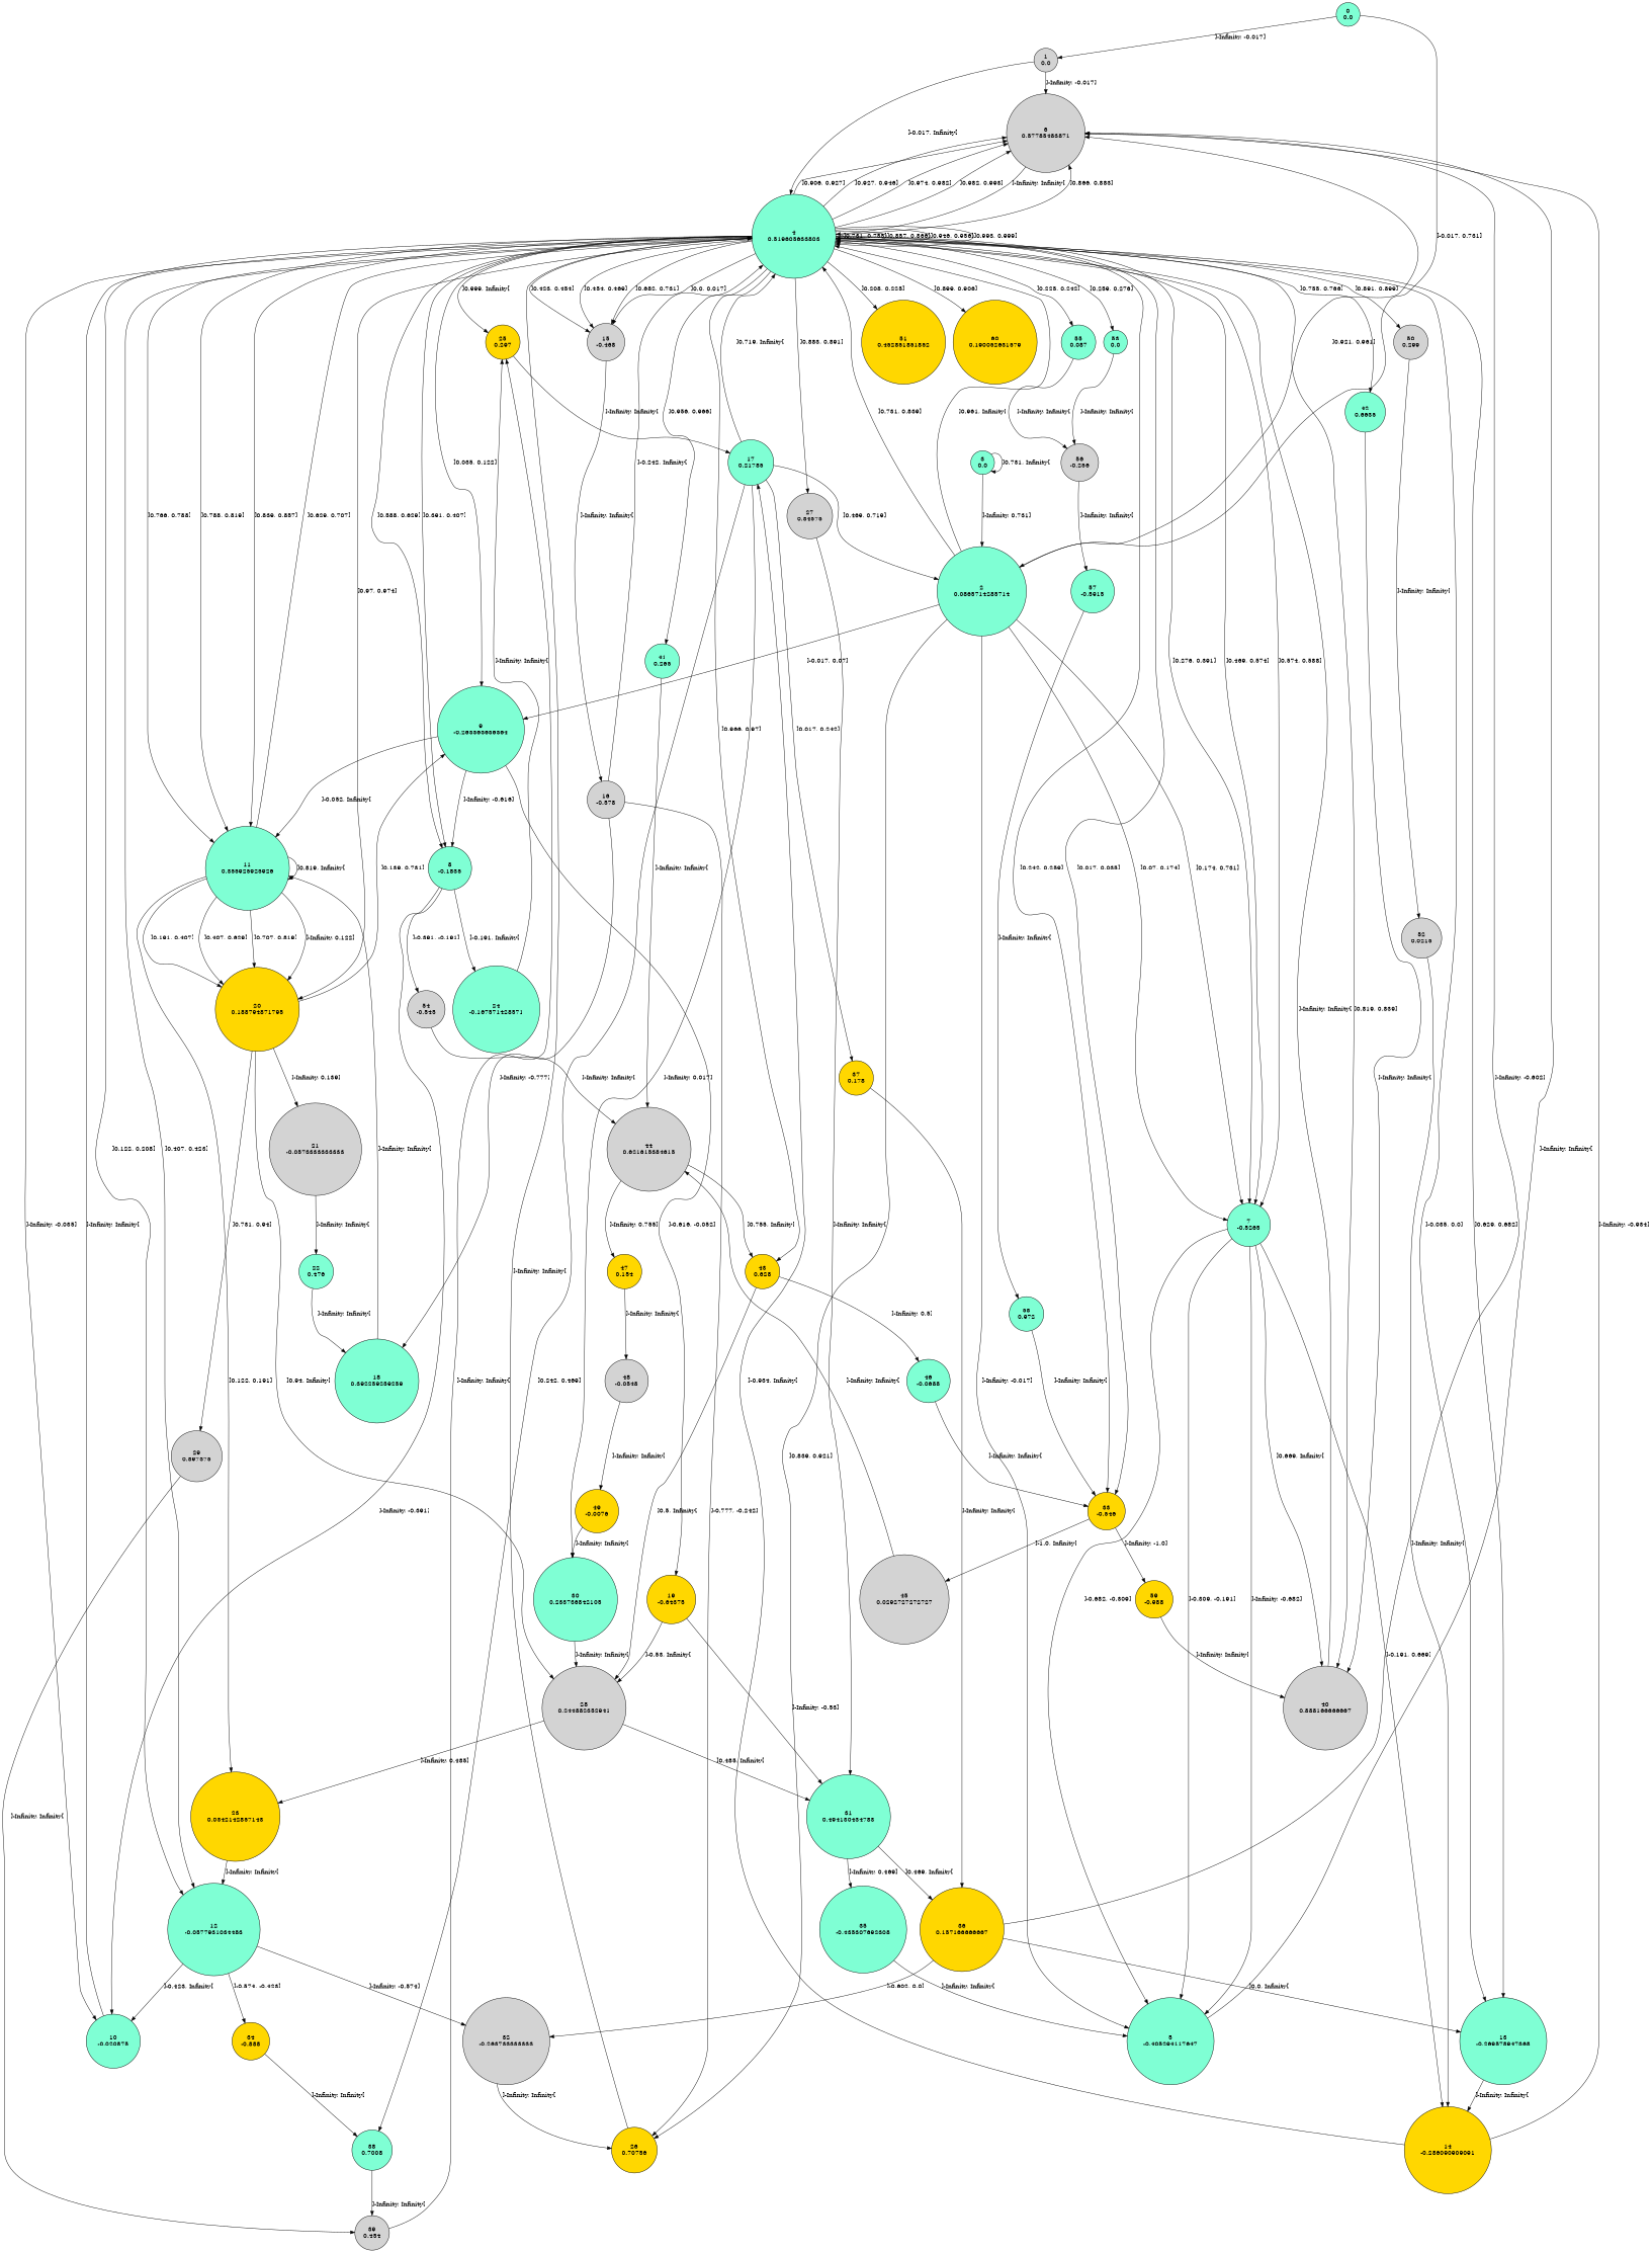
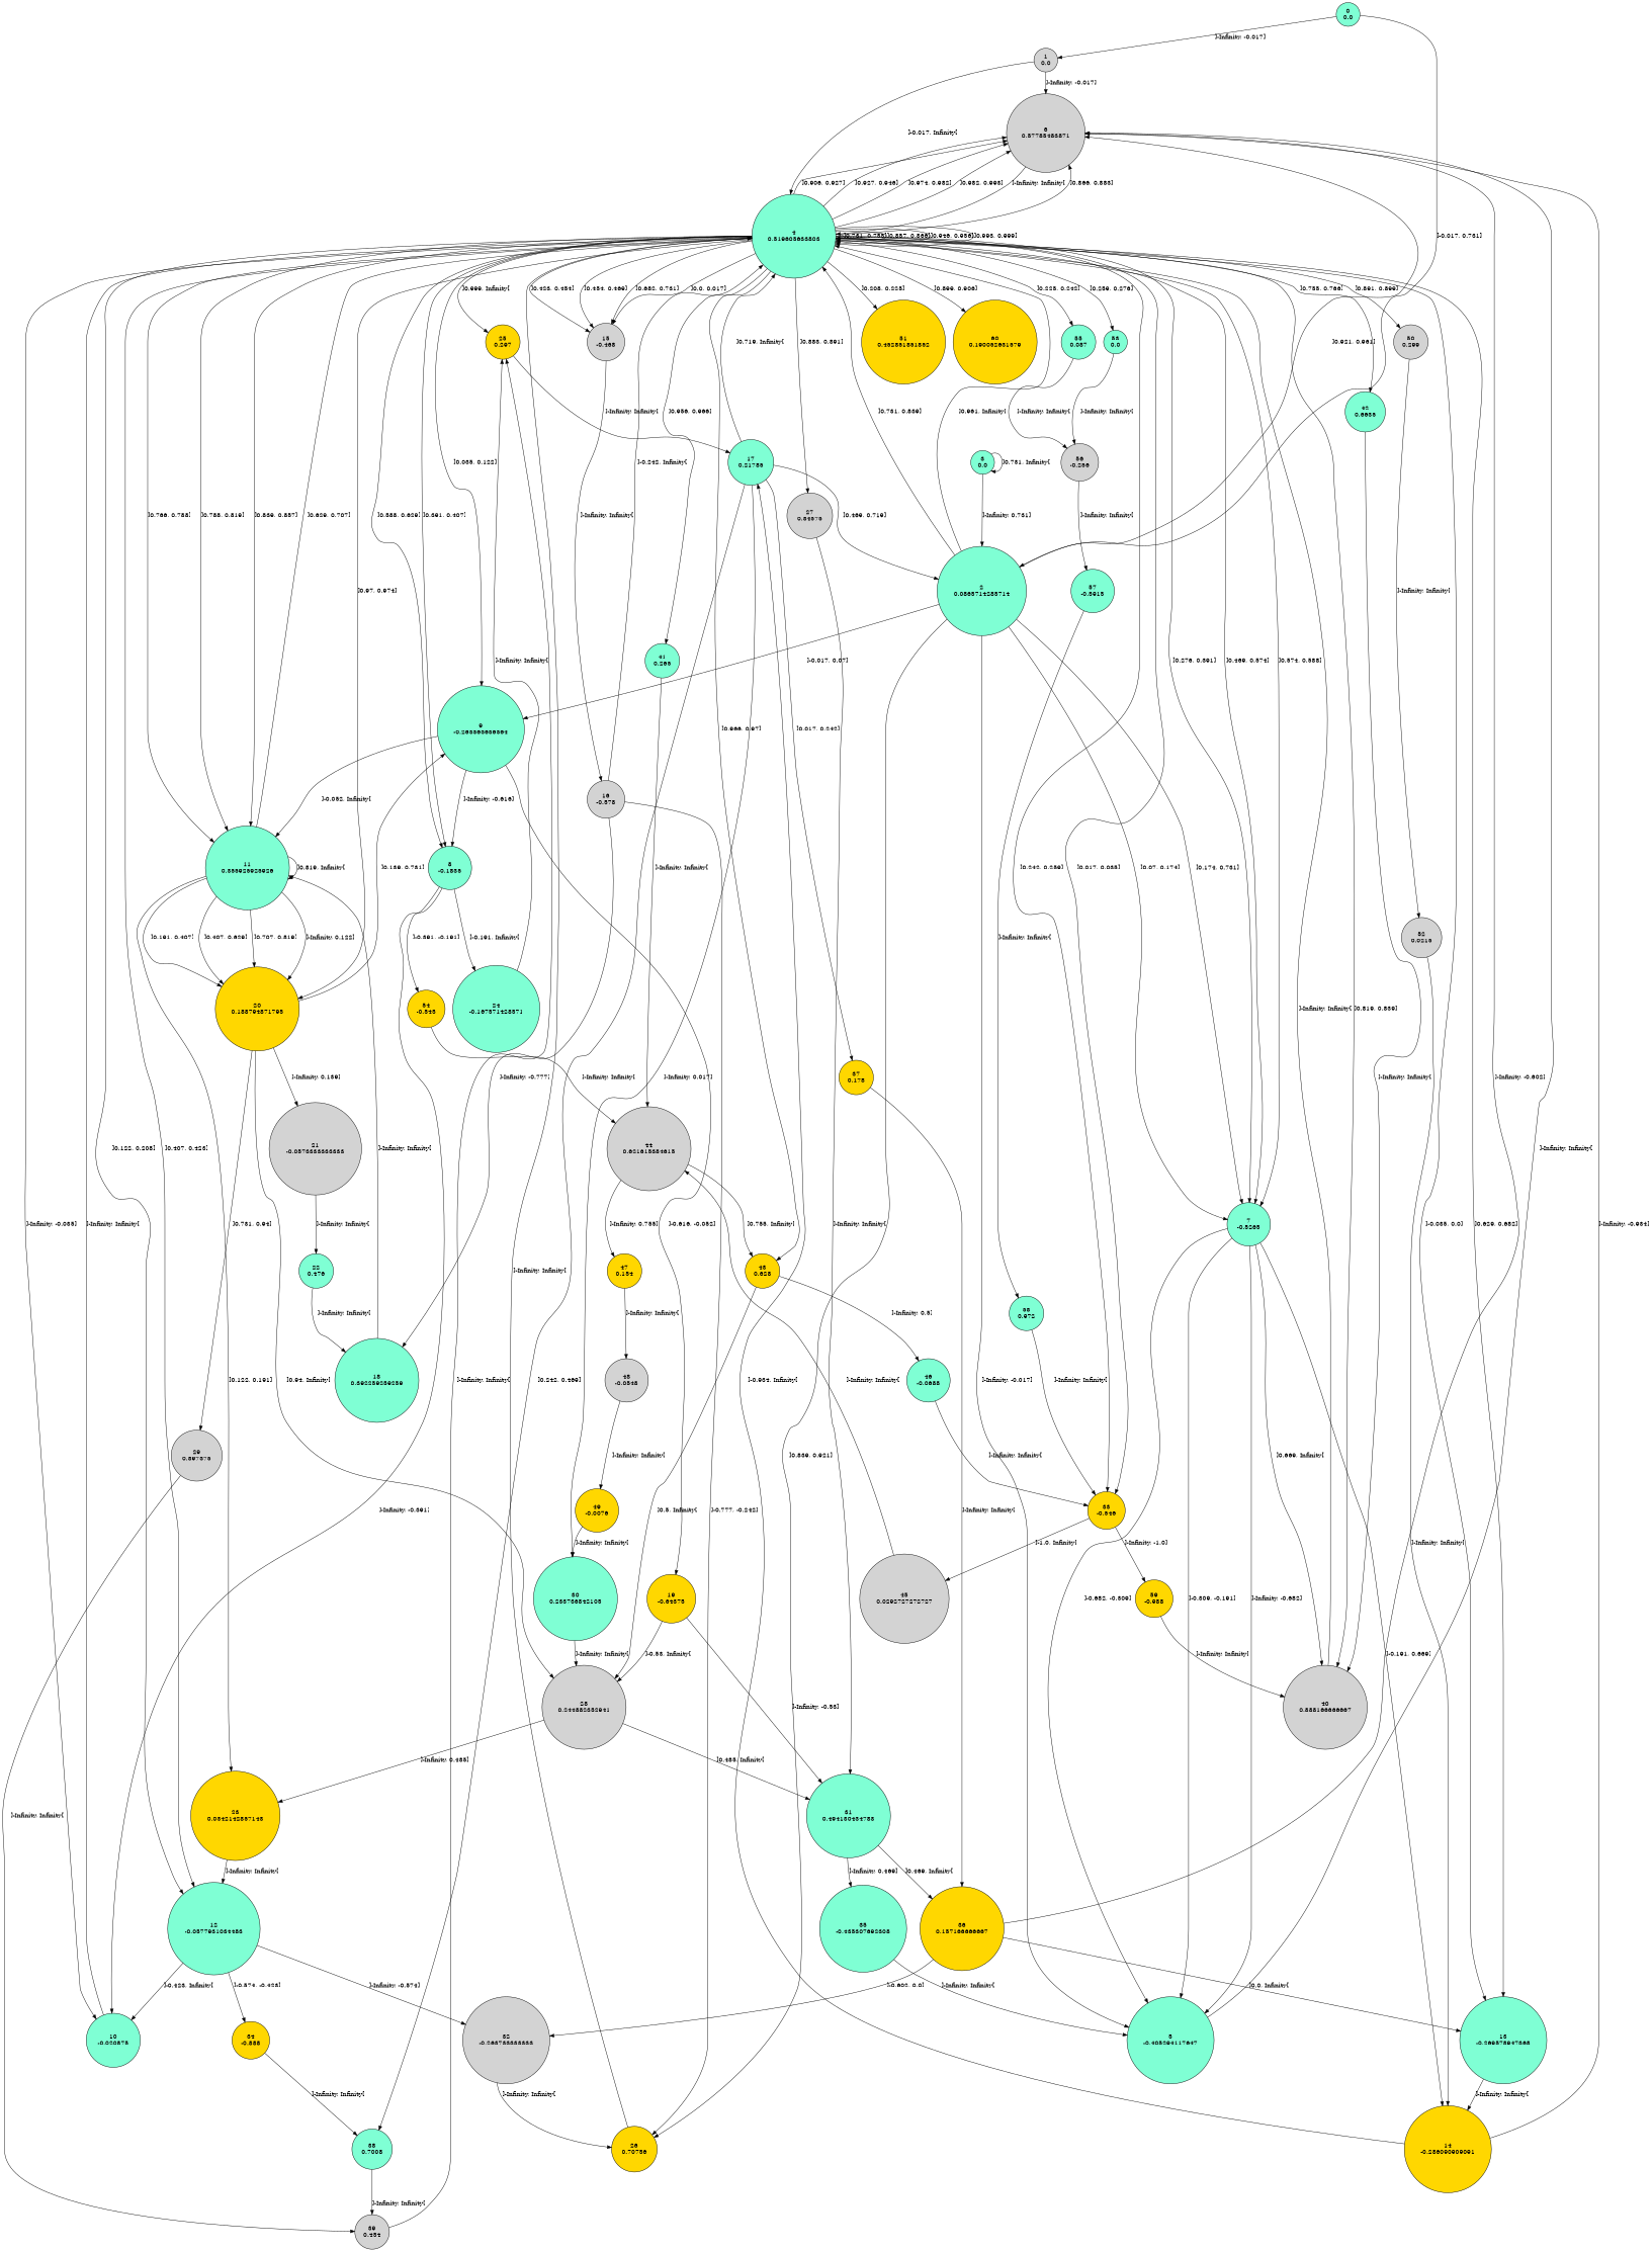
  digraph {
    node [fillcolor=aquamarine shape=circle style=filled]
    n1 [label="0\n0.0"]
    n2 [fillcolor=lightgrey label="1\n0.0"]
    n3 [label="2\n0.0865714285714"]
    n4 [fillcolor=lightgrey label="6\n0.57785483871"]
    n5 [label="4\n0.519605633803"]
    n6 [label="5\n-0.405294117647"]
    n7 [label="9\n-0.263363636364"]
    n8 [label="7\n-0.5265"]
    n9 [fillcolor=gold label="26\n0.70756"]
    n10 [label="3\n0.0"]
    n11 [label="10\n-0.020875"]
    n12 [label="13\n-0.269578947368"]
    n13 [fillcolor=lightgrey label="15\n-0.468"]
    n14 [fillcolor=gold label="33\n-0.546"]
    n15 [label="12\n-0.0577931034483"]
    n16 [fillcolor=gold label="51\n0.452851851852"]
    n17 [label="55\n0.087"]
    n18 [label="53\n0.0"]
    n19 [label="8\n-0.1835"]
    n20 [label="42\n0.6635"]
    n21 [label="11\n0.355925925926"]
    n22 [fillcolor=lightgrey label="40\n0.888166666667"]
    n23 [fillcolor=lightgrey label="27\n0.84575"]
    n24 [fillcolor=lightgrey label="50\n0.299"]
    n25 [fillcolor=gold label="60\n0.190052631579"]
    n26 [label="41\n0.265"]
    n27 [fillcolor=gold label="43\n0.628"]
    n28 [fillcolor=gold label="20\n0.188794871795"]
    n29 [fillcolor=gold label="25\n0.297"]
    n30 [fillcolor=gold label="19\n-0.64375"]
    n31 [fillcolor=gold label="14\n-0.286090909091"]
    n32 [fillcolor=lightgrey label="16\n-0.578"]
    n33 [fillcolor=gold label="59\n-0.988"]
    n34 [fillcolor=lightgrey label="45\n0.0292727272727"]
    n35 [fillcolor=lightgrey label="32\n-0.263733333333"]
    n36 [fillcolor=gold label="34\n-0.888"]
    n37 [fillcolor=lightgrey label="56\n-0.256"]
-   n38 [fillcolor=lightgrey label="54\n-0.545"]
+   n38 [fillcolor=gold label="54\n-0.545"]
    n39 [label="24\n-0.167571428571"]
    n40 [fillcolor=gold label="23\n0.0342142857143"]
    n41 [label="31\n0.494130434783"]
    n42 [fillcolor=lightgrey label="52\n0.0215"]
    n43 [fillcolor=lightgrey label="44\n0.621615384615"]
    n44 [fillcolor=lightgrey label="28\n0.244882352941"]
    n45 [label="46\n-0.0688"]
    n46 [fillcolor=lightgrey label="21\n-0.0573333333333"]
    n47 [fillcolor=lightgrey label="29\n0.897375"]
    n48 [label="17\n0.21785"]
    n49 [label="18\n0.392259259259"]
    n50 [label="38\n0.7008"]
    n51 [label="57\n-0.5915"]
    n52 [fillcolor=gold label="36\n0.157166666667"]
    n53 [label="35\n-0.435307692308"]
    n54 [fillcolor=gold label="47\n0.154"]
    n55 [label="22\n0.476"]
    n56 [fillcolor=lightgrey label="39\n0.454"]
    n57 [label="30\n0.233736842105"]
    n58 [fillcolor=gold label="37\n0.178"]
    n59 [fillcolor=lightgrey label="48\n-0.0548"]
    n60 [fillcolor=gold label="49\n-0.0076"]
    n61 [label="58\n0.972"]
    n1 -> n2 [label="]-Infinity, -0.017]"]
    n1 -> n3 [label="]-0.017, 0.731]"]
    n2 -> n4 [label="]-Infinity, -0.017]"]
    n2 -> n5 [label="]-0.017, Infinity["]
    n3 -> n4 [label="]0.921, 0.961]"]
    n3 -> n5 [label="]0.731, 0.839]"]
    n3 -> n5 [label="]0.961, Infinity["]
    n3 -> n6 [label="]-Infinity, -0.017]"]
    n3 -> n7 [label="]-0.017, 0.07]"]
    n3 -> n8 [label="]0.07, 0.174]"]
    n3 -> n8 [label="]0.174, 0.731]"]
    n3 -> n9 [label="]0.839, 0.921]"]
    n4 -> n5 [label="]-Infinity, Infinity["]
    n5 -> n4 [label="]0.866, 0.883]"]
    n5 -> n4 [label="]0.906, 0.927]"]
    n5 -> n4 [label="]0.927, 0.946]"]
    n5 -> n4 [label="]0.974, 0.982]"]
    n5 -> n4 [label="]0.982, 0.993]"]
    n5 -> n5 [label="]0.731, 0.755]"]
    n5 -> n5 [label="]0.857, 0.866]"]
    n5 -> n5 [label="]0.946, 0.956]"]
    n5 -> n5 [label="]0.993, 0.999]"]
    n5 -> n7 [label="]0.035, 0.122]"]
    n5 -> n8 [label="]0.276, 0.391]"]
    n5 -> n8 [label="]0.469, 0.574]"]
    n5 -> n8 [label="]0.574, 0.588]"]
    n5 -> n11 [label="]-Infinity, -0.035]"]
    n5 -> n12 [label="]-0.035, 0.0]"]
    n5 -> n12 [label="]0.629, 0.682]"]
    n5 -> n13 [label="]0.0, 0.017]"]
    n5 -> n13 [label="]0.423, 0.454]"]
    n5 -> n13 [label="]0.454, 0.469]"]
    n5 -> n13 [label="]0.682, 0.731]"]
    n5 -> n14 [label="]0.017, 0.035]"]
    n5 -> n14 [label="]0.242, 0.259]"]
    n5 -> n15 [label="]0.122, 0.208]"]
    n5 -> n15 [label="]0.407, 0.423]"]
    n5 -> n16 [label="]0.208, 0.225]"]
    n5 -> n17 [label="]0.225, 0.242]"]
    n5 -> n18 [label="]0.259, 0.276]"]
    n5 -> n19 [label="]0.391, 0.407]"]
    n5 -> n19 [label="]0.588, 0.629]"]
    n5 -> n20 [label="]0.755, 0.766]"]
    n5 -> n21 [label="]0.766, 0.788]"]
    n5 -> n21 [label="]0.788, 0.819]"]
    n5 -> n21 [label="]0.839, 0.857]"]
    n5 -> n22 [label="]0.819, 0.839]"]
    n5 -> n23 [label="]0.883, 0.891]"]
    n5 -> n24 [label="]0.891, 0.899]"]
    n5 -> n25 [label="]0.899, 0.906]"]
    n5 -> n26 [label="]0.956, 0.966]"]
    n5 -> n27 [label="]0.966, 0.97]"]
    n5 -> n28 [label="]0.97, 0.974]"]
    n5 -> n29 [label="]0.999, Infinity["]
    n6 -> n4 [label="]-Infinity, Infinity["]
    n7 -> n19 [label="]-Infinity, -0.616]"]
    n7 -> n21 [label="]-0.052, Infinity["]
    n7 -> n30 [label="]-0.616, -0.052]"]
    n8 -> n6 [label="]-Infinity, -0.682]"]
    n8 -> n6 [label="]-0.682, -0.309]"]
    n8 -> n6 [label="]-0.309, -0.191]"]
    n8 -> n22 [label="]0.669, Infinity["]
    n8 -> n31 [label="]-0.191, 0.669]"]
    n9 -> n5 [label="]-Infinity, Infinity["]
    n10 -> n3 [label="]-Infinity, 0.731]"]
    n10 -> n10 [label="]0.731, Infinity["]
    n11 -> n5 [label="]-Infinity, Infinity["]
    n12 -> n31 [label="]-Infinity, Infinity["]
    n13 -> n32 [label="]-Infinity, Infinity["]
    n14 -> n33 [label="]-Infinity, -1.0]"]
    n14 -> n34 [label="]-1.0, Infinity["]
    n15 -> n11 [label="]-0.423, Infinity["]
    n15 -> n35 [label="]-Infinity, -0.574]"]
    n15 -> n36 [label="]-0.574, -0.423]"]
    n17 -> n37 [label="]-Infinity, Infinity["]
    n18 -> n37 [label="]-Infinity, Infinity["]
    n19 -> n11 [label="]-Infinity, -0.391]"]
    n19 -> n38 [label="]-0.391, -0.191]"]
    n19 -> n39 [label="]-0.191, Infinity["]
    n20 -> n22 [label="]-Infinity, Infinity["]
    n21 -> n5 [label="]0.629, 0.707]"]
    n21 -> n21 [label="]0.819, Infinity["]
    n21 -> n28 [label="]-Infinity, 0.122]"]
    n21 -> n28 [label="]0.191, 0.407]"]
    n21 -> n28 [label="]0.407, 0.629]"]
    n21 -> n28 [label="]0.707, 0.819]"]
    n21 -> n40 [label="]0.122, 0.191]"]
    n22 -> n5 [label="]-Infinity, Infinity["]
    n23 -> n41 [label="]-Infinity, Infinity["]
    n24 -> n42 [label="]-Infinity, Infinity["]
    n26 -> n43 [label="]-Infinity, Infinity["]
    n27 -> n44 [label="]0.5, Infinity["]
    n27 -> n45 [label="]-Infinity, 0.5]"]
    n28 -> n7 [label="]0.139, 0.731]"]
    n28 -> n44 [label="]0.94, Infinity["]
    n28 -> n46 [label="]-Infinity, 0.139]"]
    n28 -> n47 [label="]0.731, 0.94]"]
    n29 -> n48 [label="]-Infinity, Infinity["]
    n30 -> n41 [label="]-Infinity, -0.53]"]
    n30 -> n44 [label="]-0.53, Infinity["]
    n31 -> n4 [label="]-Infinity, -0.934]"]
    n31 -> n48 [label="]-0.934, Infinity["]
    n32 -> n5 [label="]-0.242, Infinity["]
    n32 -> n9 [label="]-0.777, -0.242]"]
    n32 -> n49 [label="]-Infinity, -0.777]"]
    n33 -> n22 [label="]-Infinity, Infinity["]
    n34 -> n43 [label="]-Infinity, Infinity["]
    n35 -> n9 [label="]-Infinity, Infinity["]
    n36 -> n50 [label="]-Infinity, Infinity["]
    n37 -> n51 [label="]-Infinity, Infinity["]
    n38 -> n43 [label="]-Infinity, Infinity["]
    n39 -> n29 [label="]-Infinity, Infinity["]
    n40 -> n15 [label="]-Infinity, Infinity["]
    n41 -> n52 [label="]0.469, Infinity["]
    n41 -> n53 [label="]-Infinity, 0.469]"]
    n42 -> n31 [label="]-Infinity, Infinity["]
    n43 -> n27 [label="]0.755, Infinity["]
    n43 -> n54 [label="]-Infinity, 0.755]"]
    n44 -> n40 [label="]-Infinity, 0.485]"]
    n44 -> n41 [label="]0.485, Infinity["]
    n45 -> n14 [label="]-Infinity, Infinity["]
    n46 -> n55 [label="]-Infinity, Infinity["]
    n47 -> n56 [label="]-Infinity, Infinity["]
    n48 -> n3 [label="]0.469, 0.719]"]
    n48 -> n5 [label="]0.719, Infinity["]
    n48 -> n50 [label="]0.242, 0.469]"]
    n48 -> n57 [label="]-Infinity, 0.017]"]
    n48 -> n58 [label="]0.017, 0.242]"]
    n49 -> n21 [label="]-Infinity, Infinity["]
    n50 -> n56 [label="]-Infinity, Infinity["]
    n51 -> n61 [label="]-Infinity, Infinity["]
    n52 -> n4 [label="]-Infinity, -0.602]"]
    n52 -> n12 [label="]0.0, Infinity["]
    n52 -> n35 [label="]-0.602, 0.0]"]
    n53 -> n6 [label="]-Infinity, Infinity["]
    n54 -> n59 [label="]-Infinity, Infinity["]
    n55 -> n49 [label="]-Infinity, Infinity["]
    n56 -> n29 [label="]-Infinity, Infinity["]
    n57 -> n44 [label="]-Infinity, Infinity["]
    n58 -> n52 [label="]-Infinity, Infinity["]
    n59 -> n60 [label="]-Infinity, Infinity["]
    n60 -> n57 [label="]-Infinity, Infinity["]
    n61 -> n14 [label="]-Infinity, Infinity["]
  }
